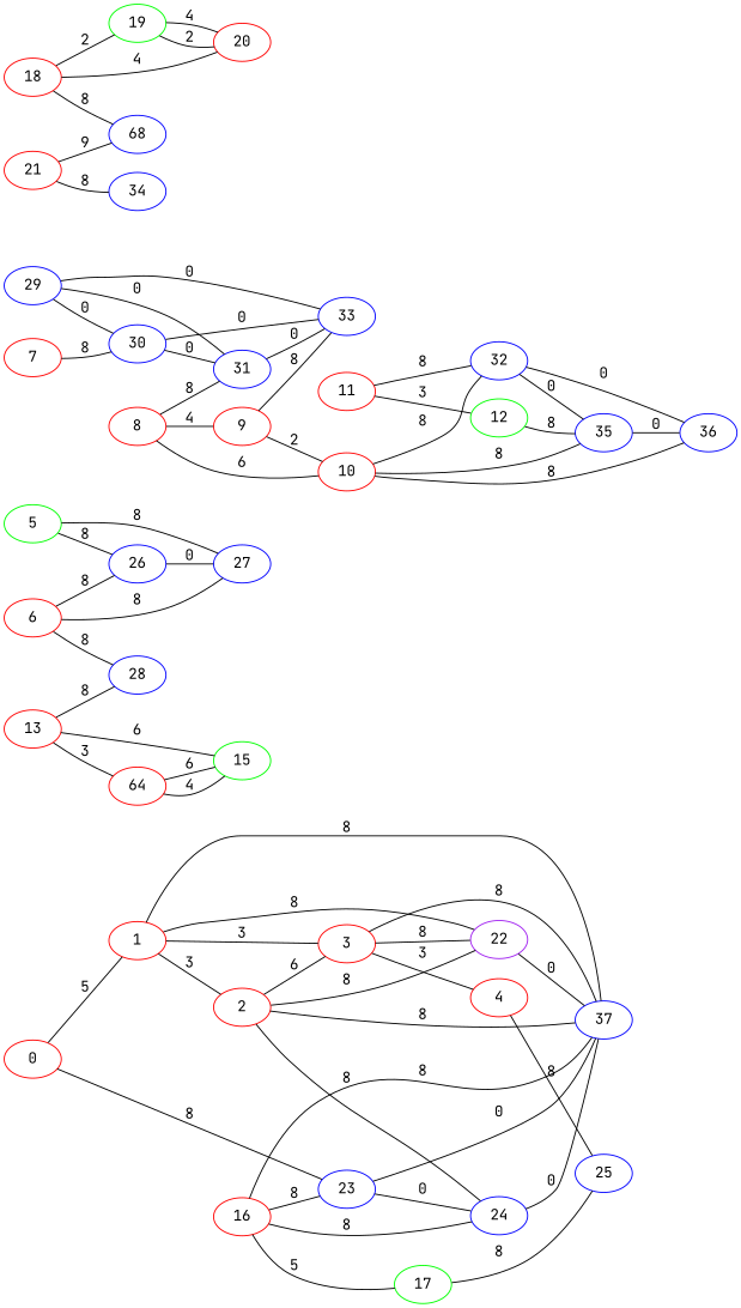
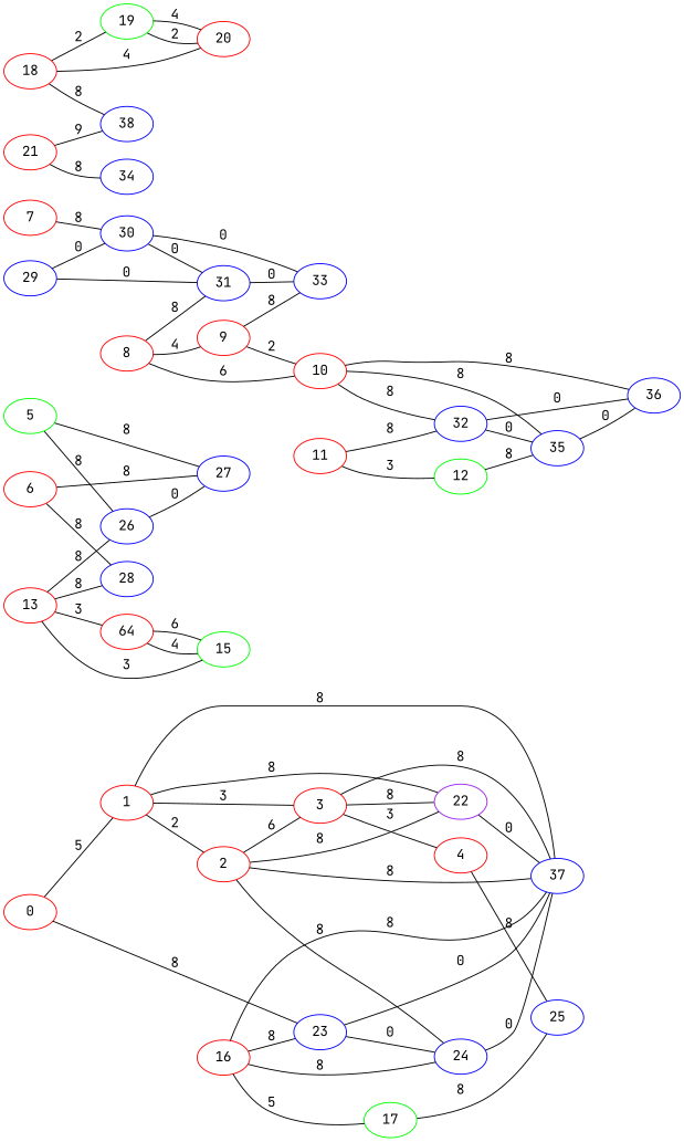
  graph {
    fontname="JetBrains Mono"
    rankdir=LR
    node [color=red fontname="JetBrains Mono" weight=1]
    edge [fontname="JetBrains Mono"]
    0
    1
    23 [color=blue weight=3]
    2
    3
    22 [color=purple weight=4]
    37 [color=blue weight=3]
    24 [color=blue weight=3]
    4
    25 [color=blue weight=3]
    5 [color=green weight=2]
    26 [color=blue weight=3]
    27 [color=blue weight=3]
    6
    28 [color=blue weight=3]
    30 [color=blue weight=3]
    7
    29 [color=blue weight=3]
    31 [color=blue weight=3]
    33 [color=blue weight=3]
    8
    9
    10
    32 [color=blue weight=3]
    35 [color=blue weight=3]
    36 [color=blue weight=3]
    11
    12 [color=green weight=2]
    13
    n30 [label=64]
    15 [color=green weight=2]
    16
    17 [color=green weight=2]
    19 [color=green weight=2]
    18
    20
-   38 [color=blue weight=3 label=68]
+   38 [color=blue weight=3]
    21
    34 [color=blue weight=3]
    0 -- 1 [label=5]
    0 -- 23 [label=8]
-   1 -- 2 [label=3]
+   1 -- 2 [label=2]
    1 -- 3 [label=3]
    1 -- 22 [label=8]
    1 -- 37 [label=8]
    23 -- 37 [label=0]
    23 -- 24 [label=0]
    2 -- 3 [label=6]
    2 -- 22 [label=8]
    2 -- 37 [label=8]
    2 -- 24 [label=8]
    3 -- 22 [label=8]
    3 -- 37 [label=8]
    3 -- 4 [label=3]
    22 -- 37 [label=0]
    24 -- 37 [label=0]
    4 -- 25 [label=8]
    5 -- 26 [label=8]
    5 -- 27 [label=8]
    26 -- 27 [label=0]
-   6 -- 26 [label=8]
+   13 -- 26 [label=8]
    6 -- 27 [label=8]
    6 -- 28 [label=8]
    30 -- 31 [label=0]
    30 -- 33 [label=0]
    7 -- 30 [label=8]
    29 -- 30 [label=0]
    29 -- 31 [label=0]
-   29 -- 33 [label=0]
    31 -- 33 [label=0]
    8 -- 31 [label=8]
    8 -- 9 [label=4]
    8 -- 10 [label=6]
    9 -- 33 [label=8]
    9 -- 10 [label=2]
    10 -- 32 [label=8]
    10 -- 35 [label=8]
    10 -- 36 [label=8]
    32 -- 35 [label=0]
    32 -- 36 [label=0]
    35 -- 36 [label=0]
    11 -- 32 [label=8]
    11 -- 12 [label=3]
    12 -- 35 [label=8]
    13 -- 28 [label=8]
    13 -- n30 [label=3]
-   13 -- 15 [label=6]
+   13 -- 15 [label=3]
    n30 -- 15 [label=6]
    n30 -- 15 [label=4]
    16 -- 23 [label=8]
    16 -- 37 [label=8]
    16 -- 24 [label=8]
    16 -- 17 [label=5]
    17 -- 25 [label=8]
    19 -- 20 [label=4]
    19 -- 20 [label=2]
    18 -- 19 [label=2]
    18 -- 20 [label=4]
    18 -- 38 [label=8]
    21 -- 38 [label=9]
    21 -- 34 [label=8]
  }
